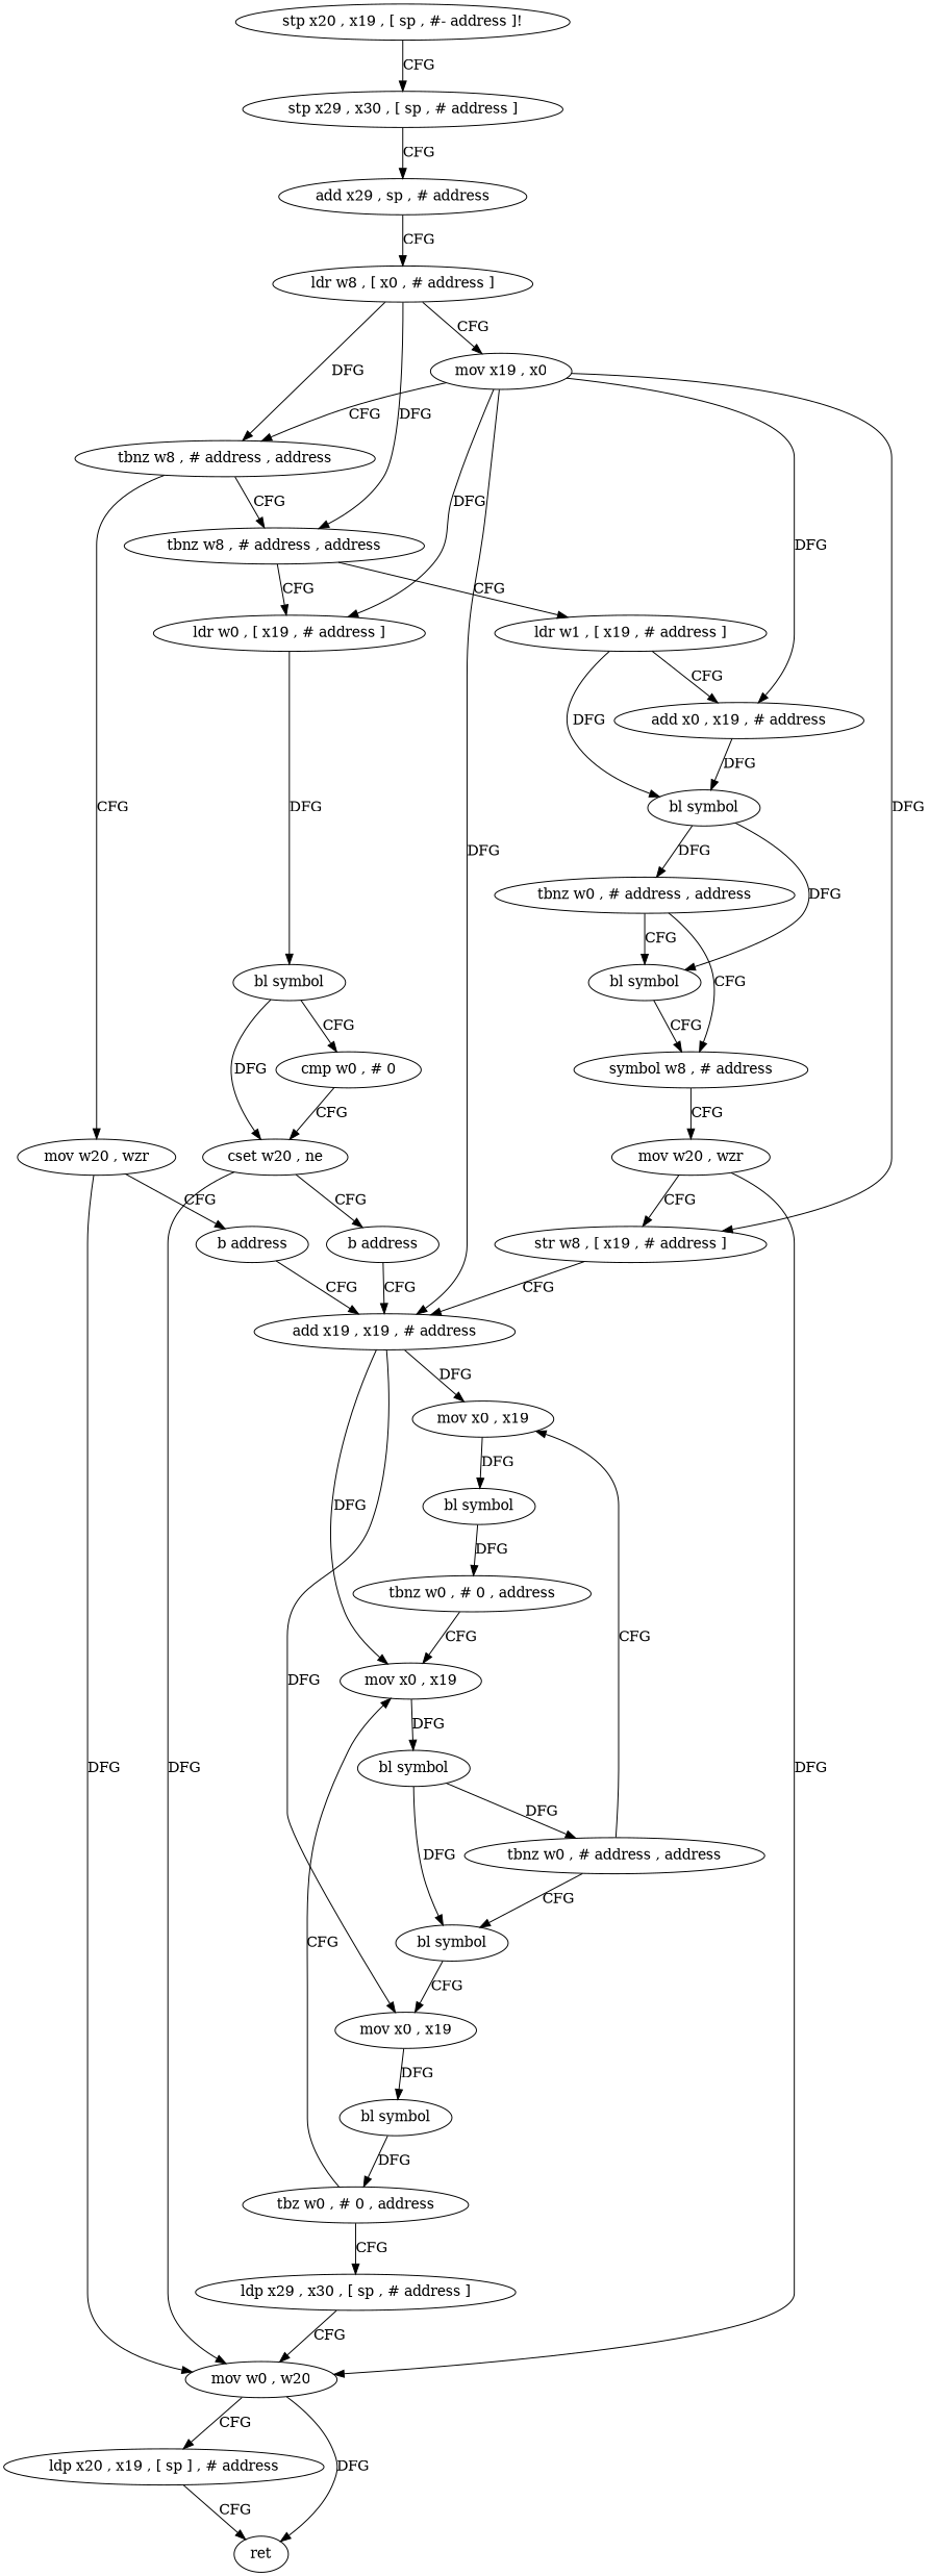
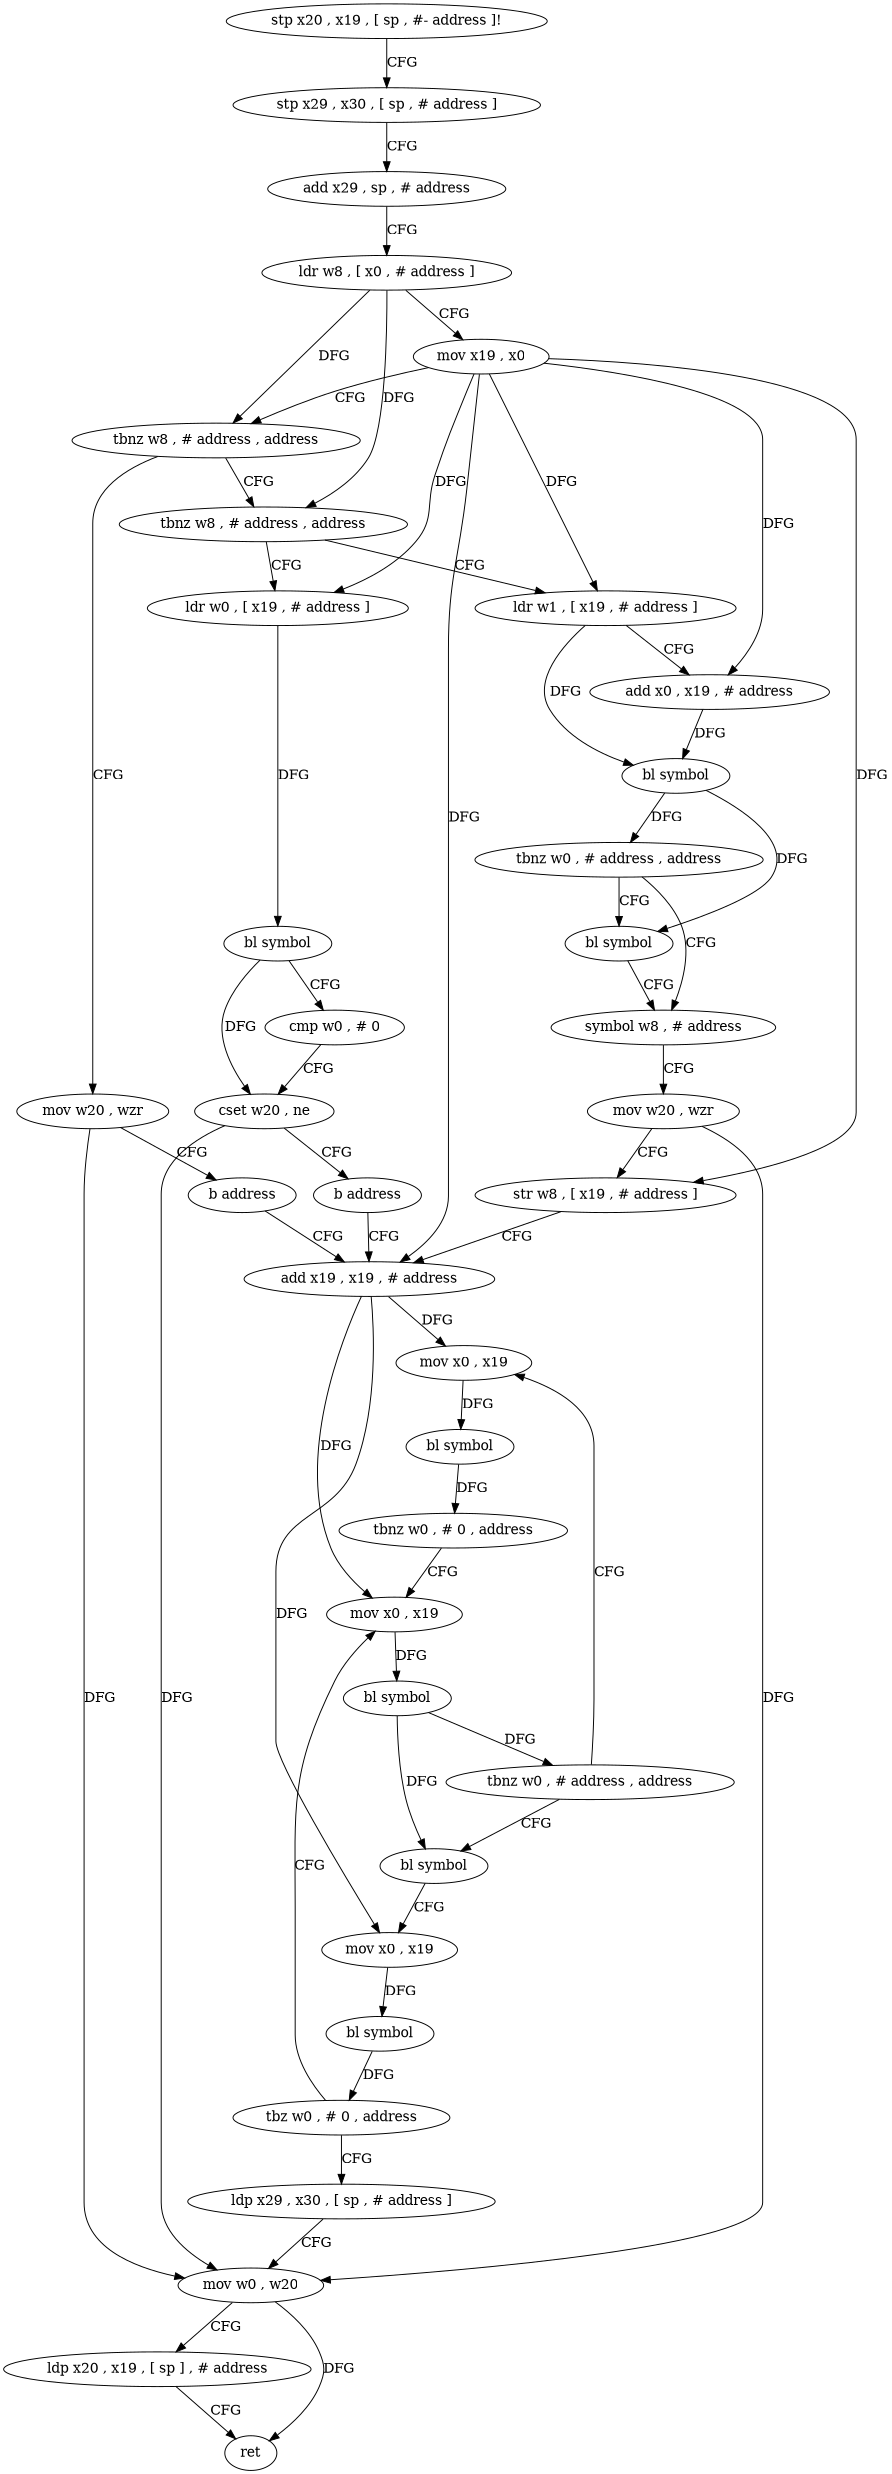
  digraph {
    n1 [label="stp x20 , x19 , [ sp , #- address ]!"]
    n2 [label="stp x29 , x30 , [ sp , # address ]"]
    n3 [label="add x29 , sp , # address"]
    n4 [label="ldr w8 , [ x0 , # address ]"]
    n5 [label="mov x19 , x0"]
    n6 [label="tbnz w8 , # address , address"]
    n7 [label="tbnz w8 , # address , address"]
    n8 [label="add x19 , x19 , # address"]
    n9 [label="ldr w1 , [ x19 , # address ]"]
    n10 [label="ldr w0 , [ x19 , # address ]"]
    n11 [label="add x0 , x19 , # address"]
    n12 [label="str w8 , [ x19 , # address ]"]
    n13 [label="mov w20 , wzr"]
    n14 [label="mov x0 , x19"]
    n15 [label="mov x0 , x19"]
    n16 [label="mov x0 , x19"]
    n17 [label="bl symbol"]
    n18 [label="bl symbol"]
    n19 [label="b address"]
    n20 [label="mov w0 , w20"]
    n21 [label="ldp x20 , x19 , [ sp ] , # address"]
    n22 [label=ret]
    n23 [label="bl symbol"]
    n24 [label="bl symbol"]
    n25 [label="bl symbol"]
    n26 [label="tbnz w0 , # address , address"]
    n27 [label="bl symbol"]
    n28 [label="cmp w0 , # 0"]
    n29 [label="cset w20 , ne"]
    n30 [label="tbnz w0 , # 0 , address"]
    n31 [label="symbol w8 , # address"]
    n32 [label="mov w20 , wzr"]
    n33 [label="b address"]
    n34 [label="ldp x29 , x30 , [ sp , # address ]"]
    n35 [label="tbnz w0 , # address , address"]
    n36 [label="bl symbol"]
    n37 [label="tbz w0 , # 0 , address"]
    n1 -> n2 [label=CFG]
    n2 -> n3 [label=CFG]
    n3 -> n4 [label=CFG]
    n4 -> n5 [label=CFG]
    n4 -> n6 [label=DFG]
    n4 -> n7 [label=DFG]
    n5 -> n6 [label=CFG]
    n5 -> n8 [label=DFG]
+   n5 -> n9 [label=DFG]
    n5 -> n10 [label=DFG]
    n5 -> n11 [label=DFG]
    n5 -> n12 [label=DFG]
    n6 -> n7 [label=CFG]
    n6 -> n13 [label=CFG]
    n7 -> n9 [label=CFG]
    n7 -> n10 [label=CFG]
    n8 -> n14 [label=DFG]
    n8 -> n15 [label=DFG]
    n8 -> n16 [label=DFG]
    n9 -> n11 [label=CFG]
    n9 -> n17 [label=DFG]
    n10 -> n18 [label=DFG]
    n11 -> n17 [label=DFG]
    n12 -> n8 [label=CFG]
    n13 -> n19 [label=CFG]
    n13 -> n20 [label=DFG]
    n14 -> n23 [label=DFG]
    n15 -> n24 [label=DFG]
    n16 -> n25 [label=DFG]
    n17 -> n26 [label=DFG]
    n17 -> n27 [label=DFG]
    n18 -> n28 [label=CFG]
    n18 -> n29 [label=DFG]
    n19 -> n8 [label=CFG]
    n20 -> n21 [label=CFG]
    n20 -> n22 [label=DFG]
    n21 -> n22 [label=CFG]
    n23 -> n30 [label=DFG]
    n24 -> n35 [label=DFG]
    n24 -> n36 [label=DFG]
    n25 -> n37 [label=DFG]
    n26 -> n27 [label=CFG]
    n26 -> n31 [label=CFG]
    n27 -> n31 [label=CFG]
    n28 -> n29 [label=CFG]
    n29 -> n20 [label=DFG]
    n29 -> n33 [label=CFG]
    n30 -> n15 [label=CFG]
    n31 -> n32 [label=CFG]
    n32 -> n12 [label=CFG]
    n32 -> n20 [label=DFG]
    n33 -> n8 [label=CFG]
    n34 -> n20 [label=CFG]
    n35 -> n14 [label=CFG]
    n35 -> n36 [label=CFG]
    n36 -> n16 [label=CFG]
    n37 -> n15 [label=CFG]
    n37 -> n34 [label=CFG]
  }
